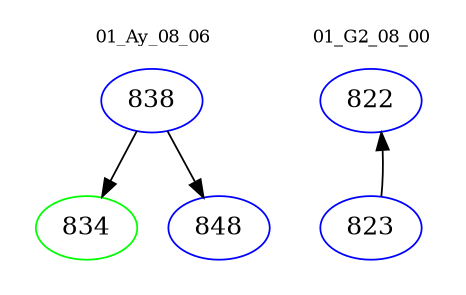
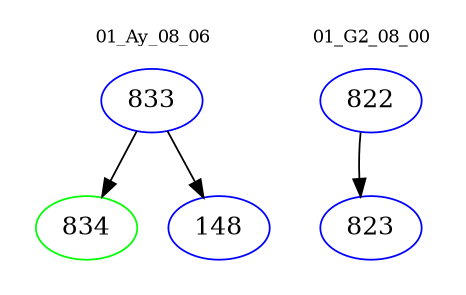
  digraph {
    node [color=blue]
    edge [color=black]
-   n1 [label=838]
+   n1 [label=833]
    n2 [color=green label=834]
-   n3 [label=848]
+   n3 [label=148]
    n4 [label=822]
    n5 [label=823]
    subgraph cluster_1 {
      color=white
      fontsize=10
      label="01_Ay_08_06"
      n1
      n2
      n3
    }
    subgraph cluster_2 {
      color=white
      fontsize=10
      label="01_G2_08_00"
      n4
      n5
    }
    n1 -> n2
    n1 -> n3
-   n5 -> n4
+   n4 -> n5
  }
